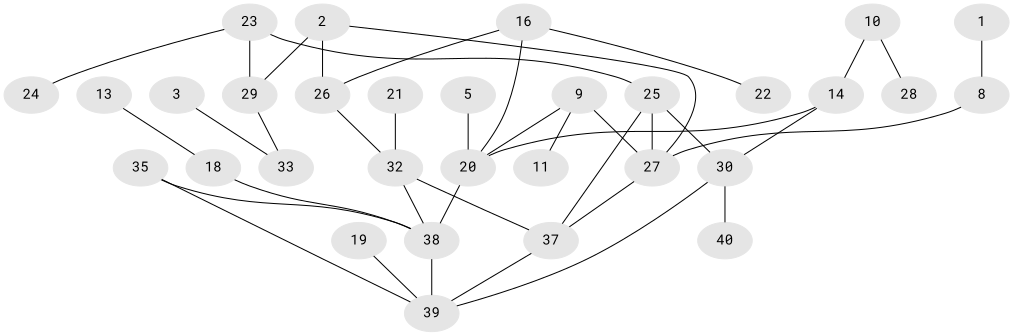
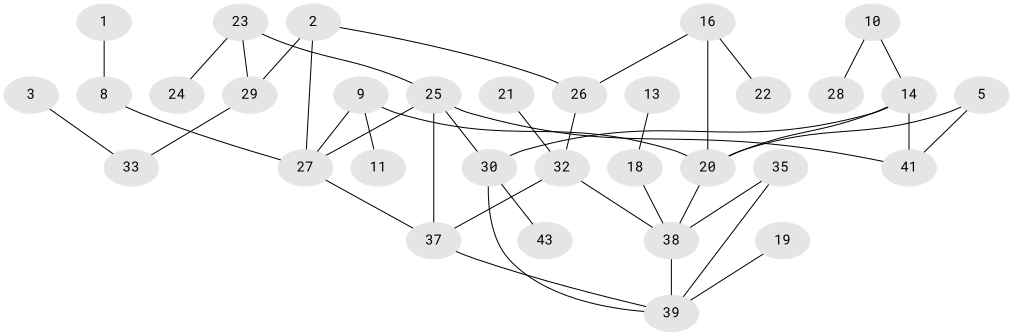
  graph {
    fontname="Roboto Mono"
    node [color=gray90 fontname="Roboto Mono" style=filled]
    edge [fontname="Roboto Mono" weight=1.0]
    1
    8
    27
    2
    26
    29
    32
    37
    33
    3
    5
    20
+   41
    38
    39
    9
    11
    10
    14
    28
    30
    13
    18
-   40
+   40 [label=43]
    16
    22
    19
    21
    23
    24
    25
    35
    1 -- 8
    8 -- 27
    27 -- 37 [weight=2.0]
    2 -- 27
    2 -- 26
    2 -- 29
    26 -- 32
    29 -- 33
    32 -- 37 [weight=2.0]
    32 -- 38
    37 -- 39
    3 -- 33
    5 -- 20
+   5 -- 41
    20 -- 38 [weight=2.0]
    38 -- 39
    9 -- 27
    9 -- 20
    9 -- 11
    10 -- 14
    10 -- 28
    14 -- 20
+   14 -- 41
    14 -- 30
    30 -- 39
    30 -- 40
    13 -- 18
    18 -- 38
    16 -- 26
    16 -- 20
    16 -- 22
    19 -- 39
    21 -- 32
    23 -- 29
    23 -- 24
    23 -- 25
    25 -- 27
    25 -- 37
+   25 -- 41
    25 -- 30
    35 -- 38
    35 -- 39
  }
